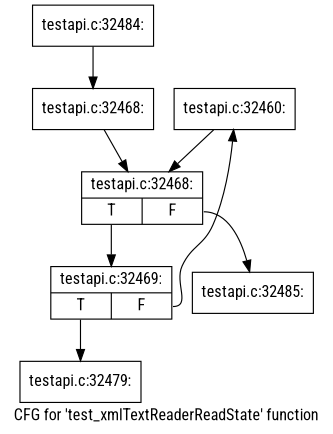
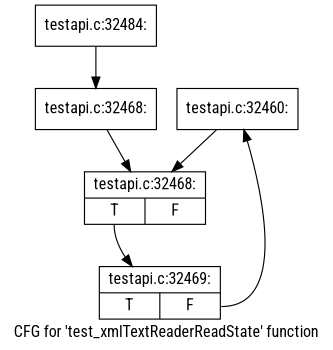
  digraph {
    fontname="Roboto Condensed"
    label="CFG for 'test_xmlTextReaderReadState' function"
    node [fontname="Roboto Condensed" shape=record]
    edge [fontname="Roboto Condensed"]
    n1 [label="{testapi.c:32460:}"]
    n2 [label="{testapi.c:32468:|{<s0>T|<s1>F}}"]
    n3 [label="{testapi.c:32469:|{<s0>T|<s1>F}}"]
-   n4 [label="{testapi.c:32485:}"]
-   n5 [label="{testapi.c:32479:}"]
    n6 [label="{testapi.c:32484:}"]
    n7 [label="{testapi.c:32468:}"]
    n1 -> n2
    n2 -> n3 [tailport=s0]
-   n2 -> n4 [tailport=s1]
    n3 -> n1 [tailport=s1]
-   n3 -> n5 [tailport=s0]
    n6 -> n7
    n7 -> n2
  }
